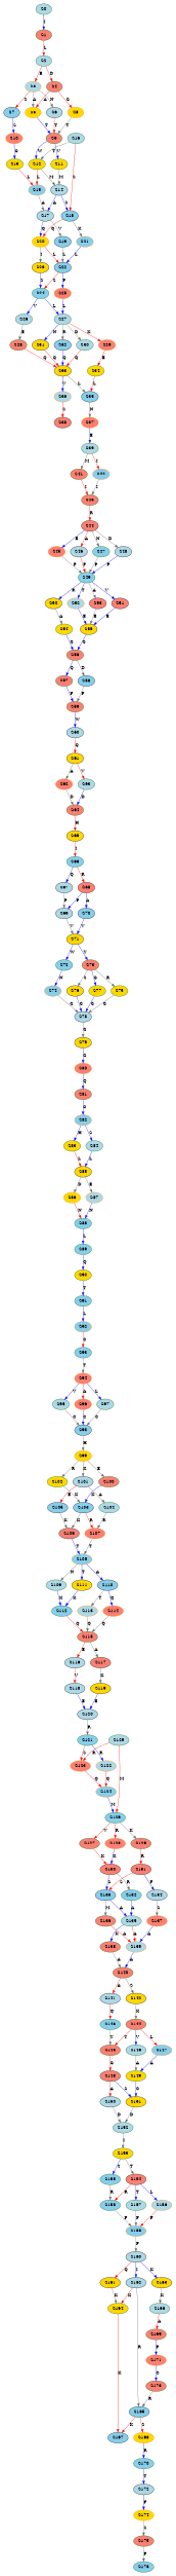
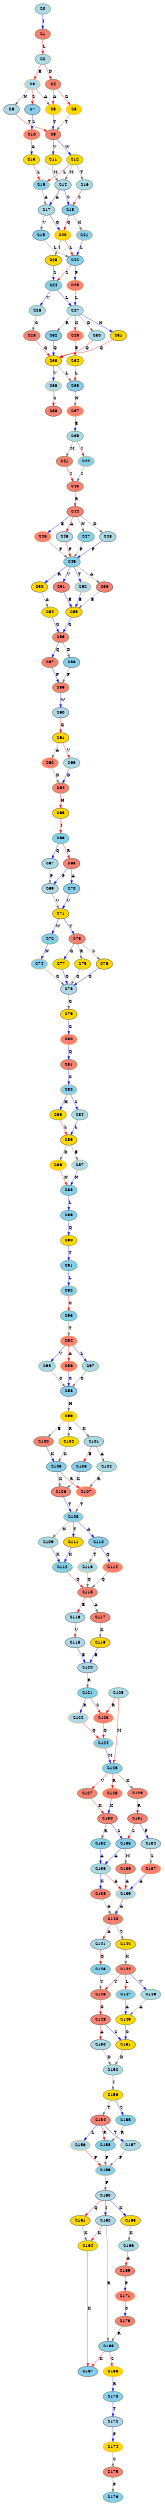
  strict digraph {
    node [color=darkgreen fillcolor=salmon style=filled]
    edge [color=blue]
    S0 [fillcolor=lightblue]
    S1
    S2 [fillcolor=lightblue]
    S3 [color=darkorange fillcolor=lightblue]
    S4
    S5 [color=darkorange fillcolor=gold]
    S6 [color=black fillcolor=lightblue]
    S7 [color=black fillcolor=skyblue]
    S8 [color=darkorange fillcolor=gold]
    S9
    S10 [color=darkorange]
    S11 [fillcolor=gold]
    S12 [fillcolor=gold]
    S13 [fillcolor=gold]
    S14 [color=black fillcolor=lightblue]
    S15 [color=darkorange fillcolor=skyblue]
    S16 [fillcolor=lightblue]
    S17 [color=black fillcolor=lightblue]
    S18 [color=black fillcolor=skyblue]
    S19 [color=black fillcolor=skyblue]
    S20 [color=darkorange fillcolor=gold]
    S21 [color=darkorange fillcolor=skyblue]
    S22 [color=black fillcolor=skyblue]
    S23 [color=black fillcolor=gold]
    S24 [fillcolor=skyblue]
    S25 [color=darkorange]
    S26 [fillcolor=lightblue]
    S27 [fillcolor=lightblue]
    S28
    S29 [color=darkorange]
    S30 [fillcolor=lightblue]
    S31 [color=black fillcolor=gold]
    S32 [color=black fillcolor=skyblue]
    S33 [color=black fillcolor=gold]
    S34 [fillcolor=gold]
    S35 [color=black fillcolor=skyblue]
    S36 [color=darkorange fillcolor=lightblue]
    S37 [color=darkorange]
    S38 [color=black]
    S39 [fillcolor=lightblue]
    S41
    S42 [color=darkorange fillcolor=skyblue]
    S43
    S44 [color=black]
    S45 [color=darkorange]
    S46 [color=black fillcolor=lightblue]
    S47 [fillcolor=skyblue]
    S48 [color=black fillcolor=lightblue]
    S49 [fillcolor=skyblue]
    S50 [color=black fillcolor=gold]
    S51 [color=black]
    S52 [color=darkorange fillcolor=lightblue]
    S53 [color=black]
    S54 [fillcolor=gold]
    S55 [color=black fillcolor=gold]
    S56
    S57
    S58 [color=black fillcolor=skyblue]
    S59
    S60 [color=black fillcolor=lightblue]
    S61 [color=black fillcolor=gold]
    S62 [color=darkorange]
    S63 [fillcolor=lightblue]
    S64
    S65 [color=black fillcolor=gold]
    S66 [fillcolor=skyblue]
    S67 [color=black fillcolor=lightblue]
    S68 [color=black]
    S69 [color=black fillcolor=lightblue]
    S70 [color=black fillcolor=skyblue]
    S71 [color=black fillcolor=gold]
    S72 [fillcolor=skyblue]
    S73
    S74 [color=darkorange fillcolor=skyblue]
    S75 [fillcolor=gold]
    S76 [color=black fillcolor=gold]
    S77 [fillcolor=gold]
    S78 [color=black fillcolor=lightblue]
    S79 [color=black fillcolor=gold]
    S80 [color=darkorange]
    S81
    S82 [color=darkorange fillcolor=skyblue]
    S83 [fillcolor=gold]
    S84 [fillcolor=lightblue]
    S85 [color=black fillcolor=gold]
    S86 [color=darkorange fillcolor=gold]
    S87 [color=darkorange fillcolor=lightblue]
    S88 [fillcolor=skyblue]
    S89 [fillcolor=skyblue]
    S90 [fillcolor=gold]
    S91 [fillcolor=skyblue]
    S92 [color=darkorange fillcolor=skyblue]
    S93 [fillcolor=skyblue]
    S94 [color=darkorange]
    S95 [fillcolor=lightblue]
    S96 [color=darkorange]
    S97 [fillcolor=lightblue]
    S98 [color=black fillcolor=skyblue]
    S99 [color=darkorange fillcolor=gold]
    S100
    S101 [color=black fillcolor=lightblue]
    S102 [fillcolor=gold]
    S103 [color=black fillcolor=skyblue]
    S104 [fillcolor=lightblue]
    S105 [color=black fillcolor=skyblue]
    S106 [color=black]
    S107 [color=darkorange]
    S108 [color=darkorange fillcolor=skyblue]
    S109 [fillcolor=lightblue]
    S110 [color=black fillcolor=skyblue]
    S111 [color=black fillcolor=gold]
    S112 [fillcolor=skyblue]
    S113 [color=darkorange fillcolor=lightblue]
    S114 [color=darkorange]
    S115
    S116 [color=black fillcolor=lightblue]
    S117 [color=black]
    S118 [color=black fillcolor=lightblue]
    S119 [color=black fillcolor=gold]
    S120 [color=black fillcolor=lightblue]
    S121 [fillcolor=skyblue]
    S122 [color=darkorange fillcolor=lightblue]
    S123 [color=darkorange]
    S124 [color=darkorange fillcolor=skyblue]
    S126 [fillcolor=skyblue]
    S125 [fillcolor=lightblue]
    S127
    S128 [color=darkorange]
    S129
    S130 [color=black]
    S131 [color=black]
    S132 [fillcolor=skyblue]
    S133 [color=black fillcolor=skyblue]
    S134 [color=black fillcolor=lightblue]
    S135 [fillcolor=lightblue]
    S136
    S137 [color=darkorange]
    S138
    S139 [color=darkorange fillcolor=lightblue]
    S140
    S141 [color=black fillcolor=lightblue]
    S142 [color=black fillcolor=gold]
    S143 [fillcolor=skyblue]
    S144
    S145
    S146 [fillcolor=lightblue]
    S147 [color=darkorange fillcolor=skyblue]
    S148 [color=black]
    S149 [fillcolor=gold]
    S150 [color=black fillcolor=lightblue]
    S151 [color=black fillcolor=gold]
    S152 [fillcolor=lightblue]
    S153 [fillcolor=gold]
    S154 [color=black]
    S155 [fillcolor=skyblue]
    S156 [color=darkorange fillcolor=lightblue]
    S157 [fillcolor=lightblue]
    S158 [fillcolor=skyblue]
    S159 [color=darkorange fillcolor=skyblue]
    S160 [color=black fillcolor=lightblue]
    S161 [color=black fillcolor=gold]
    S162 [color=black fillcolor=lightblue]
    S163 [color=black fillcolor=gold]
    S164 [fillcolor=gold]
    S165 [color=black fillcolor=skyblue]
    S166 [fillcolor=lightblue]
    S167 [color=black fillcolor=skyblue]
    S168 [color=darkorange fillcolor=gold]
    S169
    S170 [fillcolor=skyblue]
    S171 [color=darkorange]
    S172 [color=black fillcolor=lightblue]
    S173
    S174 [color=darkorange fillcolor=gold]
    S175
    S176 [fillcolor=skyblue]
    S0 -> S1 [label=I]
    S1 -> S2 [color=red label=L]
    S2 -> S3 [color=red label=E]
    S2 -> S4 [color=red label=D]
    S3 -> S5 [color=gray40 label=A]
    S3 -> S6 [color=gray40 label=N]
    S3 -> S7 [color=red label=S]
    S4 -> S5 [color=red label=A]
    S4 -> S8 [color=red label=G]
    S5 -> S9 [label=T]
    S6 -> S9 [color=red label=T]
    S7 -> S10 [label=S]
    S8 -> S9 [color=gray40 label=T]
    S9 -> S11 [label=V]
    S9 -> S12 [label=W]
    S10 -> S13 [label=G]
    S11 -> S14 [color=gray40 label=M]
    S12 -> S14 [color=gray40 label=M]
    S12 -> S15 [color=red label=L]
-   S16 -> S12 [color=gray40 label=T]
+   S12 -> S16 [color=gray40 label=T]
    S13 -> S15 [color=red label=L]
    S14 -> S17 [label=A]
    S14 -> S18 [label=S]
    S15 -> S17 [color=gray40 label=A]
    S16 -> S18 [color=red label=S]
    S17 -> S19 [color=gray40 label=V]
    S17 -> S20 [label=Q]
    S18 -> S20 [color=red label=Q]
    S18 -> S21 [color=gray40 label=K]
    S19 -> S22 [color=gray40 label=L]
    S20 -> S22 [color=red label=L]
    S20 -> S23 [color=gray40 label=I]
    S21 -> S22 [label=L]
    S22 -> S24 [color=red label=S]
    S22 -> S25 [label=P]
    S23 -> S24 [label=S]
    S24 -> S26 [label=V]
    S24 -> S27 [label=L]
    S25 -> S27 [label=L]
-   S26 -> S28 [color=gray40 label=E]
+   S26 -> S28 [color=gray40 label=C]
    S27 -> S29 [color=red label=K]
    S27 -> S30 [color=gray40 label=D]
    S27 -> S31 [label=N]
    S27 -> S32 [color=gray40 label=R]
    S28 -> S33 [color=red label=Q]
    S29 -> S34 [color=red label=E]
    S30 -> S33 [color=red label=Q]
    S31 -> S33 [color=red label=Q]
    S32 -> S33 [label=Q]
    S33 -> S35 [color=gray40 label=L]
    S33 -> S36 [label=V]
    S34 -> S35 [color=red label=L]
    S35 -> S37 [color=gray40 label=N]
    S36 -> S38 [color=red label=S]
    S37 -> S39 [label=E]
    S39 -> S41 [color=gray40 label=M]
    S39 -> S42 [color=red label=I]
    S41 -> S43 [color=red label=I]
    S42 -> S43 [color=gray40 label=I]
    S43 -> S44 [color=red label=R]
    S44 -> S45 [label=E]
    S44 -> S46 [color=red label=A]
    S44 -> S47 [color=gray40 label=N]
    S44 -> S48 [color=gray40 label=D]
    S45 -> S49 [color=gray40 label=P]
    S46 -> S49 [color=red label=P]
    S47 -> S49 [color=gray40 label=P]
    S48 -> S49 [label=P]
    S49 -> S50 [label=R]
    S49 -> S51 [label=V]
    S49 -> S52 [label=T]
    S49 -> S53 [color=gray40 label=A]
    S50 -> S54 [color=gray40 label=A]
    S51 -> S55 [label=E]
    S52 -> S55 [label=E]
    S53 -> S55 [color=gray40 label=E]
    S54 -> S56 [label=G]
    S55 -> S56 [label=G]
    S56 -> S57 [label=Q]
    S56 -> S58 [color=gray40 label=D]
    S57 -> S59 [label=F]
    S58 -> S59 [color=gray40 label=F]
    S59 -> S60 [label=W]
    S60 -> S61 [color=red label=Q]
    S61 -> S62 [color=gray40 label=A]
    S61 -> S63 [color=red label=V]
    S62 -> S64 [color=gray40 label=D]
    S63 -> S64 [label=D]
    S64 -> S65 [color=red label=H]
    S65 -> S66 [color=red label=I]
    S66 -> S67 [label=Q]
    S66 -> S68 [color=red label=R]
    S67 -> S69 [color=gray40 label=P]
    S68 -> S69 [label=P]
    S68 -> S70 [label=A]
    S69 -> S71 [color=gray40 label=V]
    S70 -> S71 [label=V]
    S71 -> S72 [label=W]
    S71 -> S73 [label=Y]
    S72 -> S74 [label=N]
    S73 -> S75 [color=gray40 label=R]
    S73 -> S76 [color=gray40 label=S]
    S73 -> S77 [label=G]
    S74 -> S78 [color=gray40 label=G]
    S75 -> S78 [color=gray40 label=G]
    S76 -> S78 [label=G]
    S77 -> S78 [label=G]
    S78 -> S79 [color=gray40 label=G]
    S79 -> S80 [label=G]
    S80 -> S81 [label=Q]
    S81 -> S82 [label=C]
    S82 -> S83 [label=H]
    S82 -> S84 [label=S]
    S83 -> S85 [color=red label=L]
    S84 -> S85 [label=L]
    S85 -> S86 [color=gray40 label=D]
    S85 -> S87 [color=gray40 label=E]
    S86 -> S88 [color=red label=N]
    S87 -> S88 [label=N]
    S88 -> S89 [label=L]
    S89 -> S90 [label=Q]
    S90 -> S91 [label=T]
    S91 -> S92 [label=L]
    S92 -> S93 [color=red label=C]
    S93 -> S94 [color=gray40 label=T]
    S94 -> S95 [label=V]
    S94 -> S96 [color=red label=A]
    S94 -> S97 [label=L]
    S95 -> S98 [color=gray40 label=C]
    S96 -> S98 [label=C]
    S97 -> S98 [color=gray40 label=C]
    S98 -> S99 [color=gray40 label=H]
    S99 -> S100 [color=gray40 label=E]
    S99 -> S101 [color=gray40 label=K]
    S99 -> S102 [color=gray40 label=R]
    S100 -> S103 [label=K]
    S101 -> S104 [color=gray40 label=A]
    S101 -> S105 [color=red label=E]
    S102 -> S103 [color=gray40 label=K]
    S103 -> S106 [color=gray40 label=K]
    S103 -> S107 [color=red label=R]
    S104 -> S107 [color=gray40 label=R]
    S105 -> S106 [color=gray40 label=K]
    S106 -> S108 [label=T]
    S107 -> S108 [color=gray40 label=T]
    S108 -> S109 [color=gray40 label=N]
    S108 -> S110 [label=A]
    S108 -> S111 [label=T]
    S109 -> S112 [label=K]
    S110 -> S113 [color=gray40 label=T]
    S110 -> S114 [label=Q]
    S111 -> S112 [label=K]
    S112 -> S115 [color=red label=Q]
    S113 -> S115 [color=gray40 label=Q]
    S114 -> S115 [color=gray40 label=Q]
    S115 -> S116 [color=red label=E]
    S115 -> S117 [color=gray40 label=A]
    S116 -> S118 [color=red label=V]
    S117 -> S119 [color=gray40 label=K]
    S118 -> S120 [label=E]
    S119 -> S120 [label=E]
    S120 -> S121 [color=gray40 label=R]
    S121 -> S122 [label=R]
    S121 -> S123 [color=red label=S]
    S122 -> S124 [color=red label=Q]
    S123 -> S124 [color=red label=Q]
    S124 -> S126 [label=M]
    S126 -> S127 [color=red label=V]
    S126 -> S128 [color=red label=R]
    S126 -> S129 [color=gray40 label=K]
    S125 -> S123 [color=red label=R]
    S125 -> S126 [color=red label=M]
    S127 -> S130 [color=red label=K]
    S128 -> S130 [label=K]
    S129 -> S131 [color=red label=R]
    S130 -> S132 [color=gray40 label=R]
    S130 -> S133 [label=S]
    S131 -> S133 [color=red label=S]
    S131 -> S134 [label=F]
    S132 -> S135 [label=A]
    S133 -> S135 [label=A]
    S133 -> S136 [color=gray40 label=M]
    S134 -> S137 [color=gray40 label=S]
    S135 -> S138 [label=K]
    S135 -> S139 [color=red label=A]
    S136 -> S139 [color=red label=A]
    S137 -> S139 [label=A]
    S138 -> S140 [color=gray40 label=A]
    S139 -> S140 [label=A]
    S140 -> S141 [color=red label=A]
    S140 -> S142 [color=gray40 label=S]
    S141 -> S143 [color=red label=Q]
    S142 -> S144 [color=gray40 label=K]
    S143 -> S145 [color=gray40 label=Y]
    S144 -> S145 [color=red label=Y]
    S144 -> S146 [label=V]
    S144 -> S147 [color=red label=L]
    S145 -> S148 [color=red label=G]
    S146 -> S149 [color=gray40 label=A]
    S147 -> S149 [label=A]
    S148 -> S150 [color=red label=A]
    S148 -> S151 [label=S]
    S149 -> S151 [label=C]
    S150 -> S152 [color=gray40 label=D]
    S151 -> S152 [color=gray40 label=D]
    S152 -> S153 [color=gray40 label=I]
    S153 -> S154 [color=gray40 label=T]
    S153 -> S155 [label=S]
    S154 -> S156 [label=L]
    S154 -> S157 [label=T]
    S154 -> S158 [color=red label=R]
    S155 -> S158 [color=gray40 label=R]
    S156 -> S159 [color=red label=F]
    S157 -> S159 [color=gray40 label=F]
    S158 -> S159 [color=gray40 label=F]
    S159 -> S160 [color=gray40 label=F]
    S160 -> S161 [color=red label=Q]
    S160 -> S162 [label=I]
    S160 -> S163 [label=K]
    S161 -> S164 [color=gray40 label=K]
    S162 -> S164 [color=red label=K]
    S162 -> S165 [color=gray40 label=R]
    S163 -> S166 [color=gray40 label=K]
    S164 -> S167 [color=red label=K]
    S165 -> S167 [color=red label=K]
    S165 -> S168 [color=red label=S]
    S166 -> S169 [color=red label=A]
    S168 -> S170 [label=R]
    S169 -> S171 [label=P]
    S170 -> S172 [label=T]
    S171 -> S173 [label=C]
    S172 -> S174 [label=F]
    S173 -> S165 [color=gray40 label=R]
    S174 -> S175 [color=gray40 label=S]
    S175 -> S176 [color=gray40 label=P]
  }
